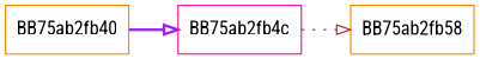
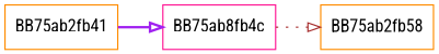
  digraph {
    fontname="Roboto Condensed"
    rankdir=LR
    splines=ortho
    node [color=darkorange fontname="Roboto Condensed" shape=box]
    edge [arrowhead=onormal fontname="Roboto Condensed"]
-   BB75ab2fb4c [color=deeppink]
-   BB75ab2fb40
+   BB75ab2fb4c [color=deeppink label=BB75ab8fb4c]
+   BB75ab2fb40 [label=BB75ab2fb41]
    BB75ab2fb58
    BB75ab2fb4c -> BB75ab2fb58 [color=brown style=dotted]
    BB75ab2fb40 -> BB75ab2fb4c [color=purple style=bold]
  }
